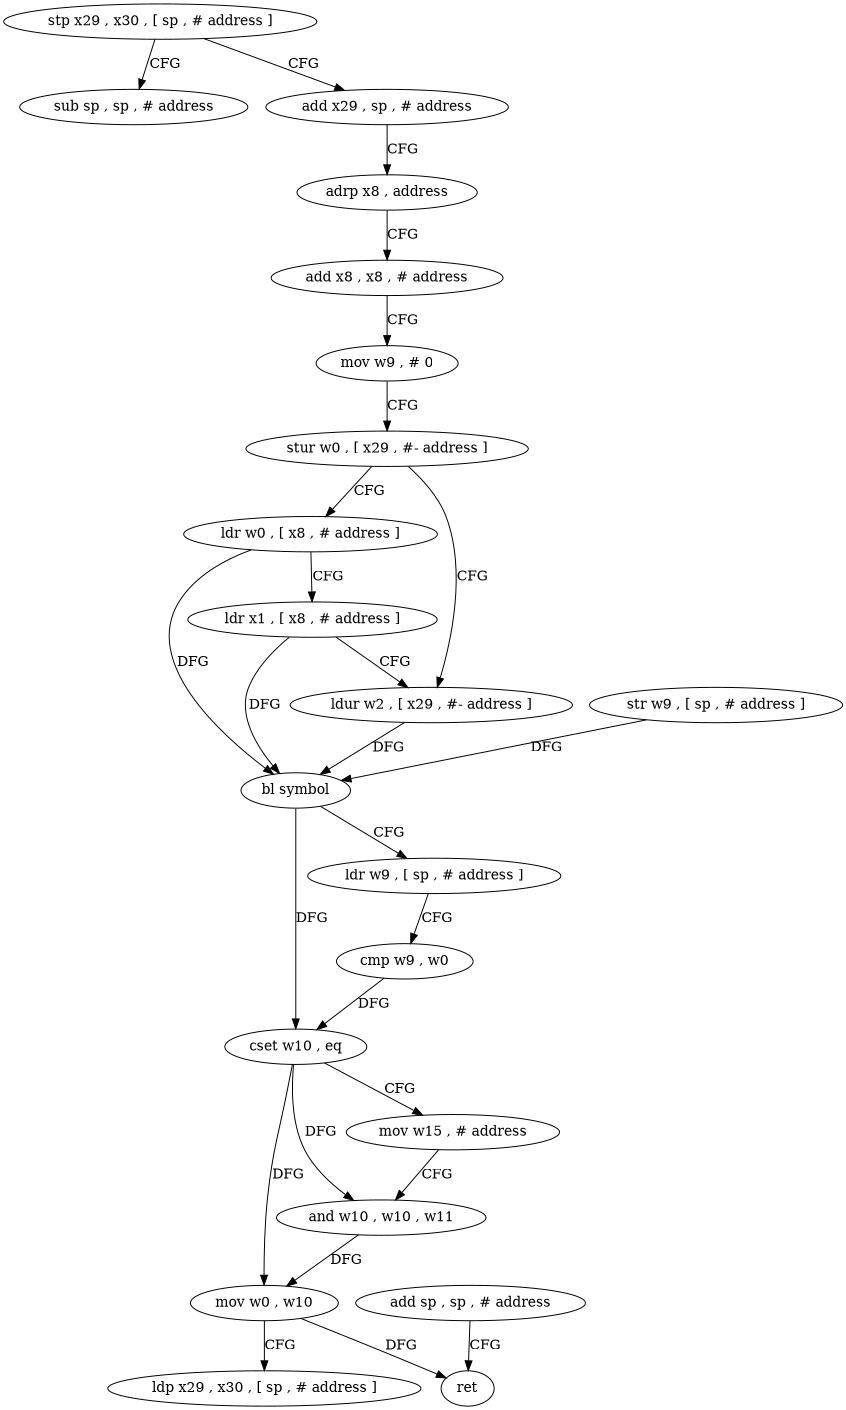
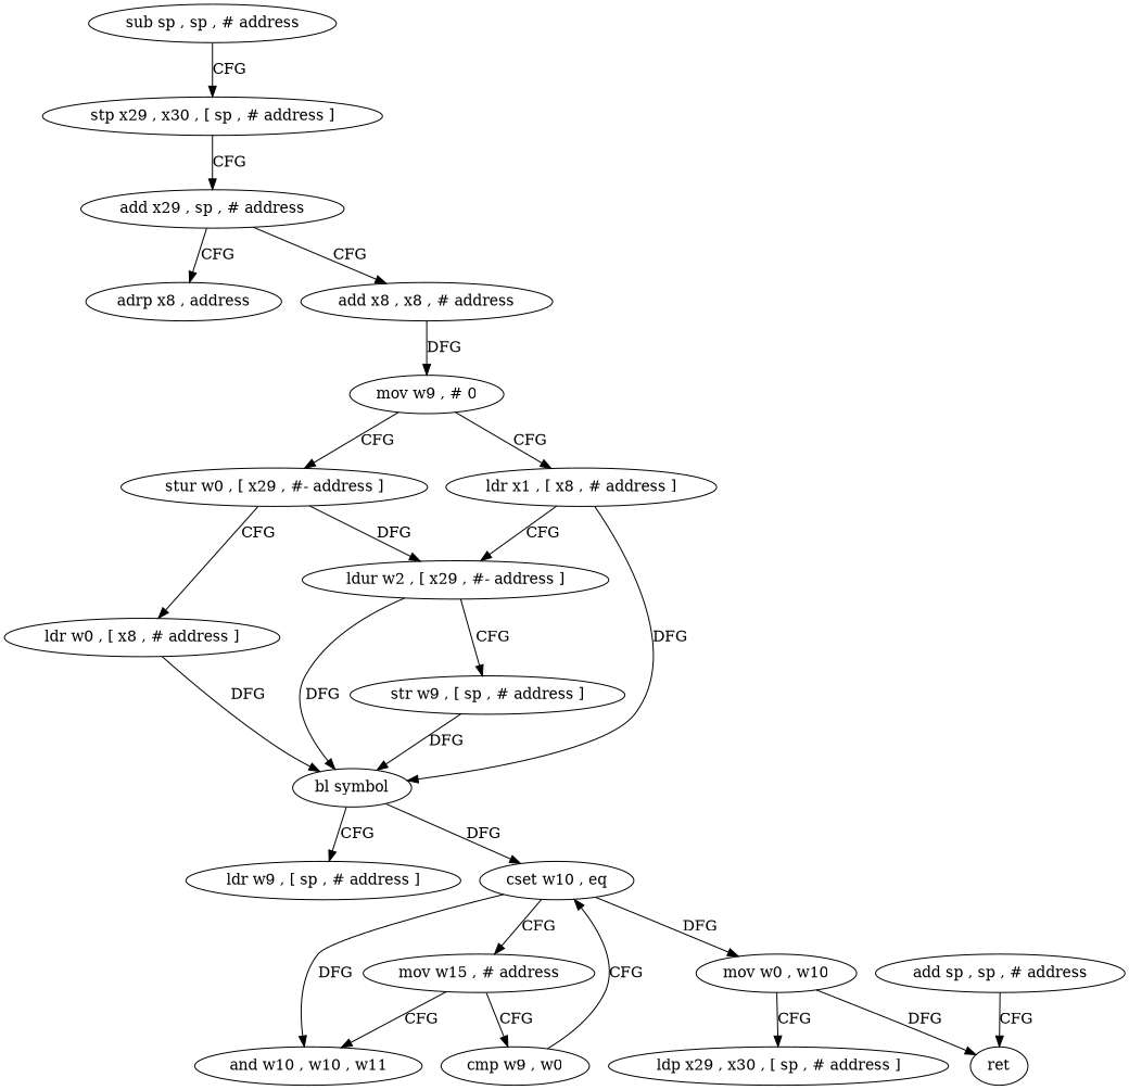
  digraph {
    n1 [label="sub sp , sp , # address"]
    n2 [label="stp x29 , x30 , [ sp , # address ]"]
    n3 [label="add x29 , sp , # address"]
    n4 [label="adrp x8 , address"]
    n5 [label="add x8 , x8 , # address"]
    n6 [label="mov w9 , # 0"]
    n7 [label="stur w0 , [ x29 , #- address ]"]
    n8 [label="ldr w0 , [ x8 , # address ]"]
    n9 [label="ldur w2 , [ x29 , #- address ]"]
    n10 [label="ldr x1 , [ x8 , # address ]"]
    n11 [label="bl symbol"]
    n12 [label="str w9 , [ sp , # address ]"]
    n13 [label="ldr w9 , [ sp , # address ]"]
    n14 [label="cset w10 , eq"]
    n15 [label="cmp w9 , w0"]
    n16 [label="mov w15 , # address"]
    n17 [label="and w10 , w10 , w11"]
    n18 [label="mov w0 , w10"]
    n19 [label="ldp x29 , x30 , [ sp , # address ]"]
    n20 [label=ret]
    n21 [label="add sp , sp , # address"]
-   n2 -> n1 [label=CFG]
+   n1 -> n2 [label=CFG]
    n2 -> n3 [label=CFG]
    n3 -> n4 [label=CFG]
-   n4 -> n5 [label=CFG]
-   n5 -> n6 [label=CFG]
+   n3 -> n5 [label=CFG]
+   n5 -> n6 [label=DFG]
    n6 -> n7 [label=CFG]
    n7 -> n8 [label=CFG]
-   n7 -> n9 [label=CFG]
-   n8 -> n10 [label=CFG]
+   n7 -> n9 [label=DFG]
+   n6 -> n10 [label=CFG]
    n8 -> n11 [label=DFG]
    n9 -> n11 [label=DFG]
+   n9 -> n12 [label=CFG]
    n10 -> n9 [label=CFG]
    n10 -> n11 [label=DFG]
    n11 -> n13 [label=CFG]
    n11 -> n14 [label=DFG]
    n12 -> n11 [label=DFG]
-   n13 -> n15 [label=CFG]
+   n16 -> n15 [label=CFG]
    n14 -> n16 [label=CFG]
    n14 -> n17 [label=DFG]
    n14 -> n18 [label=DFG]
-   n15 -> n14 [label=DFG]
+   n15 -> n14 [label=CFG]
    n16 -> n17 [label=CFG]
-   n17 -> n18 [label=DFG]
    n18 -> n19 [label=CFG]
    n18 -> n20 [label=DFG]
    n21 -> n20 [label=CFG]
  }
